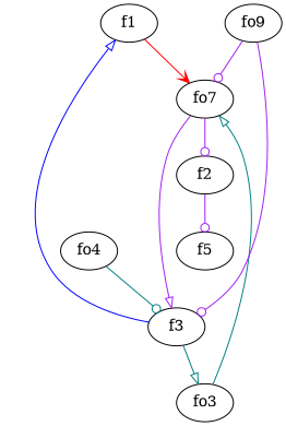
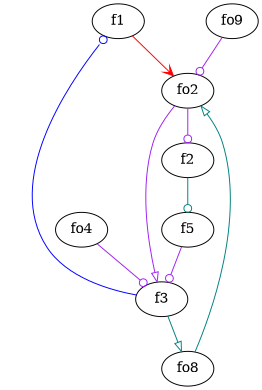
  strict digraph {
    edge [arrowhead=odot color=purple weight=2]
    f1
-   fo2 [label=fo7]
+   fo2
    f2
    f3
    n5 [label=f5]
-   fo3
+   fo3 [label=fo8]
    n7 [label=fo9]
    fo4
    f1 -> fo2 [arrowhead=vee color=red]
    fo2 -> f2
    fo2 -> f3 [arrowhead=onormal]
-   f2 -> n5
-   f3 -> f1 [arrowhead=onormal color=blue]
+   f2 -> n5 [color=teal]
+   f3 -> f1 [color=blue]
    f3 -> fo3 [arrowhead=onormal color=teal]
-   n7 -> f3
+   n5 -> f3
    fo3 -> fo2 [arrowhead=onormal color=teal]
    n7 -> fo2
-   fo4 -> f3 [color=teal]
+   fo4 -> f3
  }
